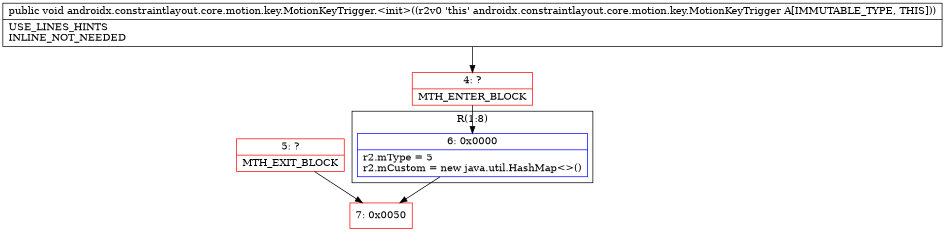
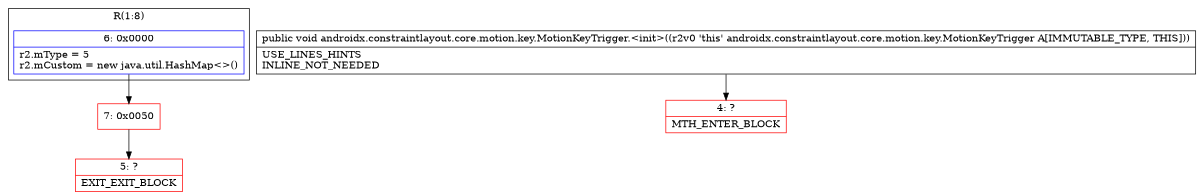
  digraph {
    node [color=red shape=record]
    n1 [color=blue label="{6\:\ 0x0000|r2.mType = 5\lr2.mCustom = new java.util.HashMap\<\>()\l}"]
    n2 [label="{7\:\ 0x0050}"]
-   n3 [label="{5\:\ ?|MTH_EXIT_BLOCK\l}"]
+   n3 [label="{5\:\ ?|EXIT_EXIT_BLOCK\l}"]
    n4 [label="{4\:\ ?|MTH_ENTER_BLOCK\l}"]
    n5 [label="{public void androidx.constraintlayout.core.motion.key.MotionKeyTrigger.\<init\>((r2v0 'this' androidx.constraintlayout.core.motion.key.MotionKeyTrigger A[IMMUTABLE_TYPE, THIS]))  | USE_LINES_HINTS\lINLINE_NOT_NEEDED\l}" color=""]
    subgraph cluster_1 {
      label="R(1:8)"
      n1
    }
    n1 -> n2
-   n3 -> n2
-   n4 -> n1
+   n2 -> n3
    n5 -> n4
  }
